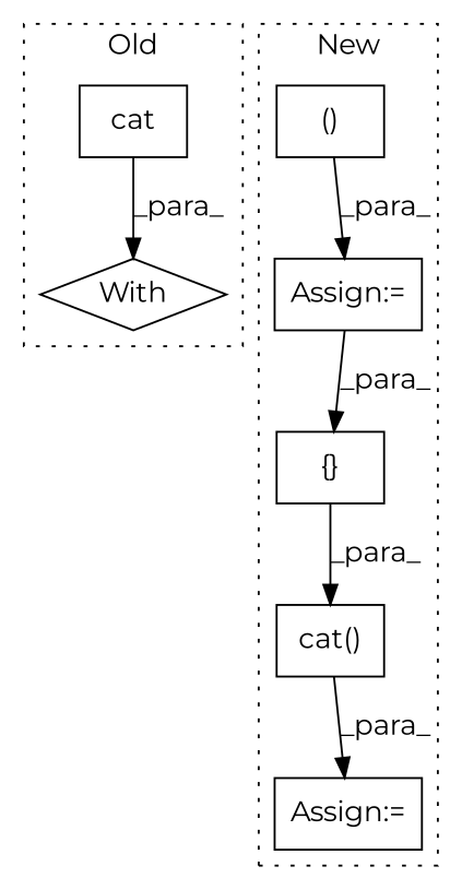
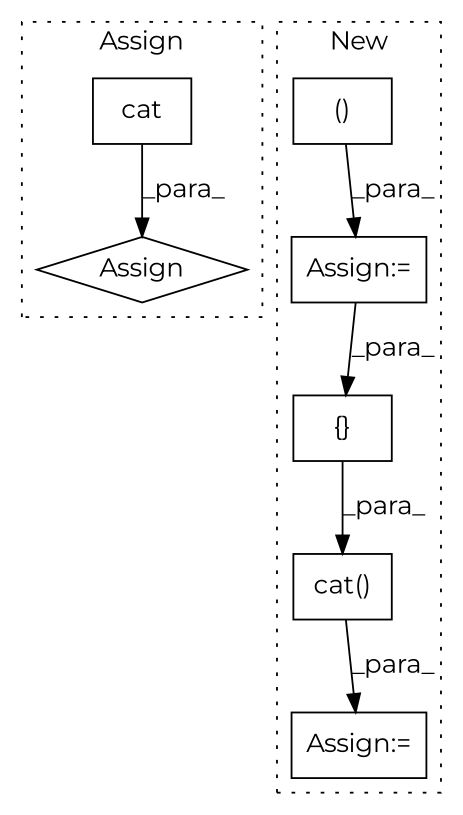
  digraph {
    fontname=Montserrat
    node [a=68 fontname=Montserrat l=3 shape=box]
    edge [fontname=Montserrat]
    n1 [a=49 l=15 label=cat s=1841]
-   n2 [a=39 l="5,39" label=With s="1836,1856" shape=diamond]
+   n2 [a=39 l="5,39" label=Assign s="1836,1856" shape=diamond]
    n3 [a=75 l="10,8" label="cat()" s="2040,2058"]
    n4 [a=54 label="()" s=1990]
    n5 [a=59 l="1,0" label="{}" s="2050,2057"]
    n6 [label="Assign:=" s=2037]
    n7 [label="Assign:=" s=1968]
    subgraph cluster_1 {
-     label=Old
+     label=Assign
      style=dotted
      n1
      n2
    }
    subgraph cluster_2 {
      label=New
      style=dotted
      n3
      n4
      n5
      n6
      n7
    }
    n1 -> n2 [label=_para_]
    n3 -> n6 [label=_para_]
    n4 -> n7 [label=_para_]
    n5 -> n3 [label=_para_]
    n7 -> n5 [label=_para_]
  }
